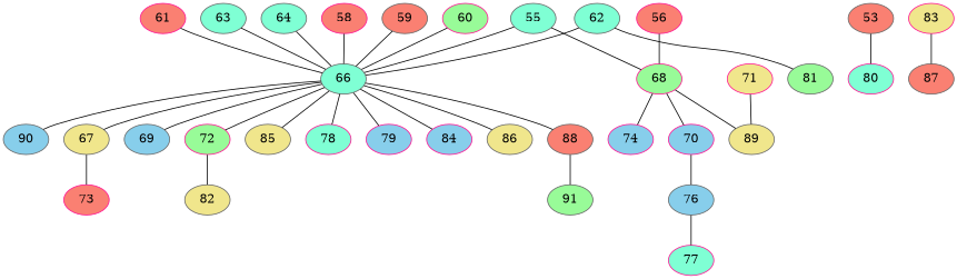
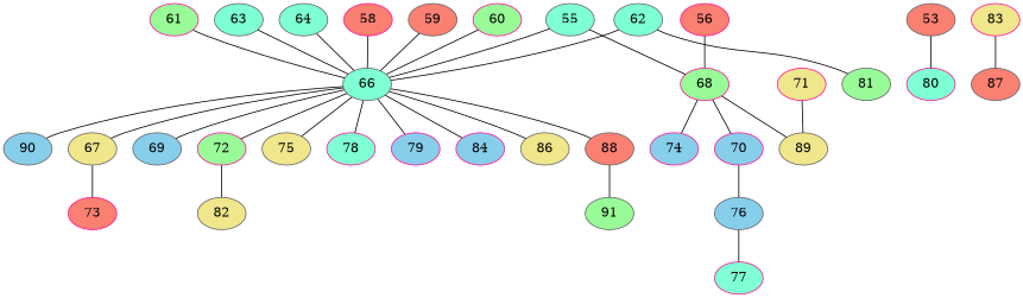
  graph {
    node [color=gray40 fillcolor=aquamarine style=filled]
    66 [super="+17+11+14+29+35+65+51+37+39+44+45+49"]
    67 [fillcolor=khaki]
    69 [fillcolor=skyblue]
    72 [color=deeppink fillcolor=palegreen super="+41"]
-   75 [fillcolor=khaki label=85]
+   75 [fillcolor=khaki]
    78 [color=deeppink]
    79 [color=deeppink fillcolor=skyblue]
    84 [color=deeppink fillcolor=skyblue]
    86 [fillcolor=khaki]
    88 [fillcolor=salmon]
    90 [fillcolor=skyblue]
    53 [fillcolor=salmon]
    80 [color=deeppink]
    55
    68 [color=deeppink fillcolor=palegreen super="+23+52+27+38+43+46"]
    70 [color=deeppink fillcolor=skyblue]
    74 [color=deeppink fillcolor=skyblue]
    89 [fillcolor=khaki super="+57"]
    56 [color=deeppink fillcolor=salmon]
    58 [color=deeppink fillcolor=salmon]
    59 [fillcolor=salmon]
    60 [color=deeppink fillcolor=palegreen]
    83 [color=deeppink fillcolor=khaki]
    87 [fillcolor=salmon]
-   61 [color=deeppink fillcolor=salmon]
+   61 [color=deeppink fillcolor=palegreen]
    62
    81 [fillcolor=palegreen]
    63
    64
    73 [color=deeppink fillcolor=salmon]
    82 [fillcolor=khaki]
    91 [fillcolor=palegreen]
    76 [fillcolor=skyblue]
    77 [color=deeppink]
    71 [color=deeppink fillcolor=khaki]
    66 -- 67
    66 -- 69
    66 -- 72
    66 -- 75
    66 -- 78
    66 -- 79
    66 -- 84
    66 -- 86
    66 -- 88
    66 -- 90
    67 -- 73
    72 -- 82
    88 -- 91
    53 -- 80
    55 -- 66
    55 -- 68
    68 -- 70
    68 -- 74
    68 -- 89
    70 -- 76
    56 -- 68
    58 -- 66
    59 -- 66
    60 -- 66
    83 -- 87
    61 -- 66
    62 -- 66
    62 -- 81
    63 -- 66
    64 -- 66
    76 -- 77
    71 -- 89
  }
